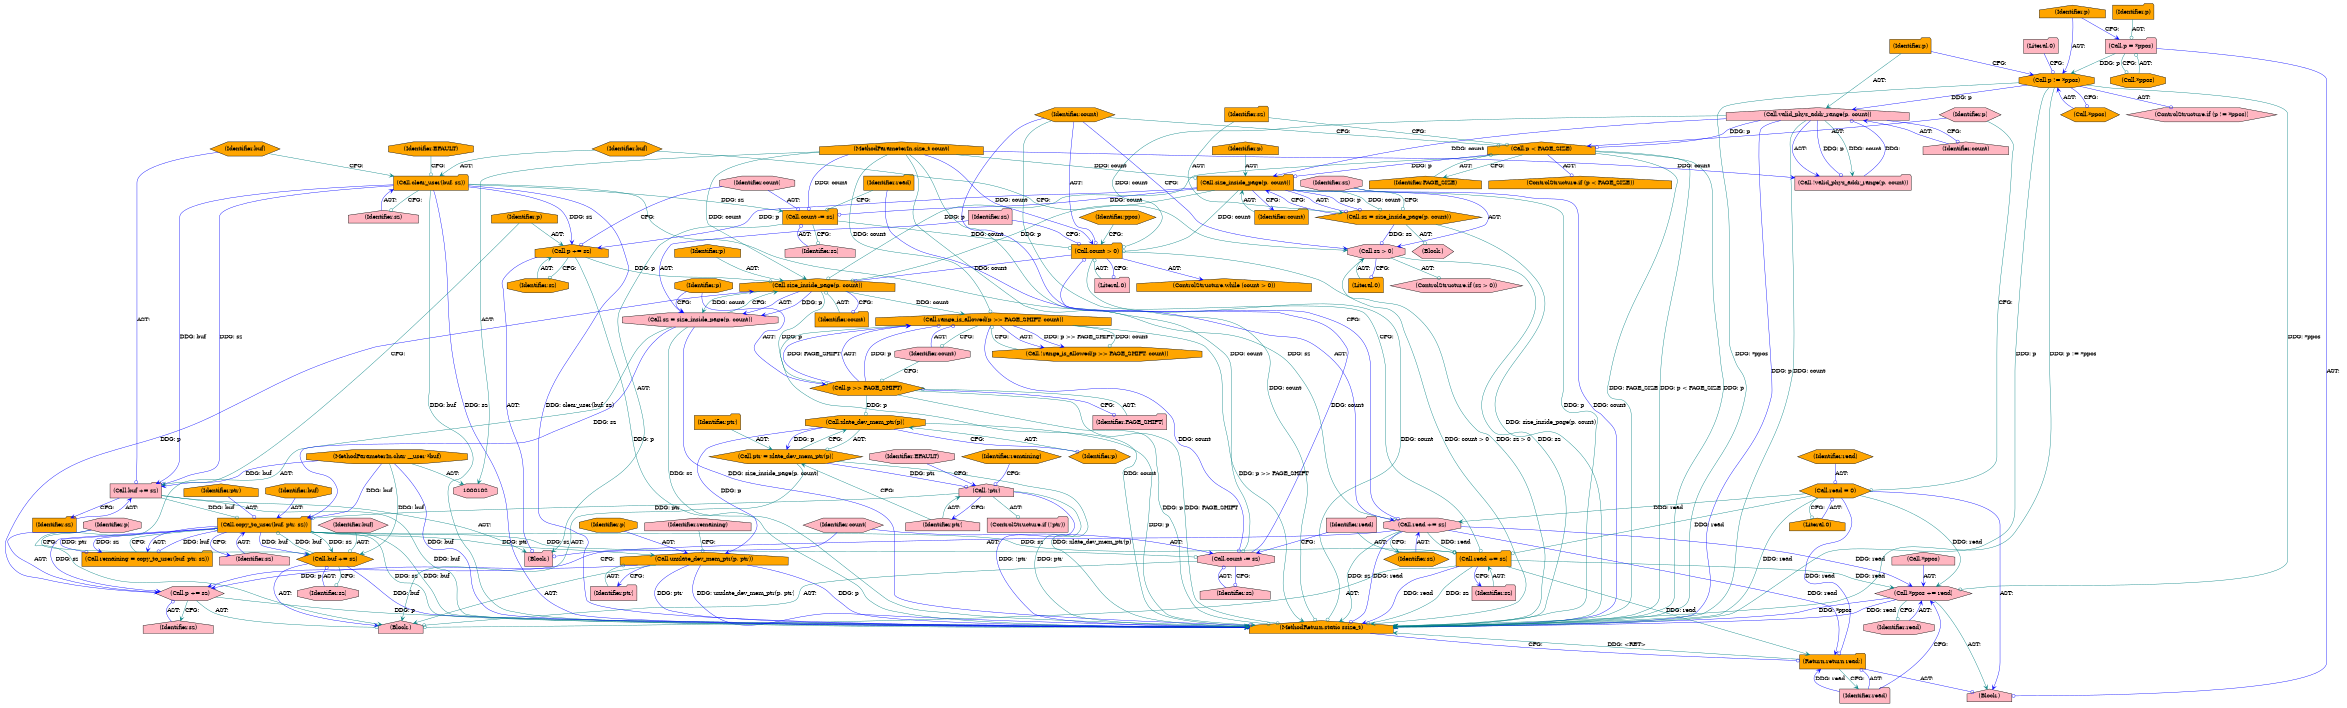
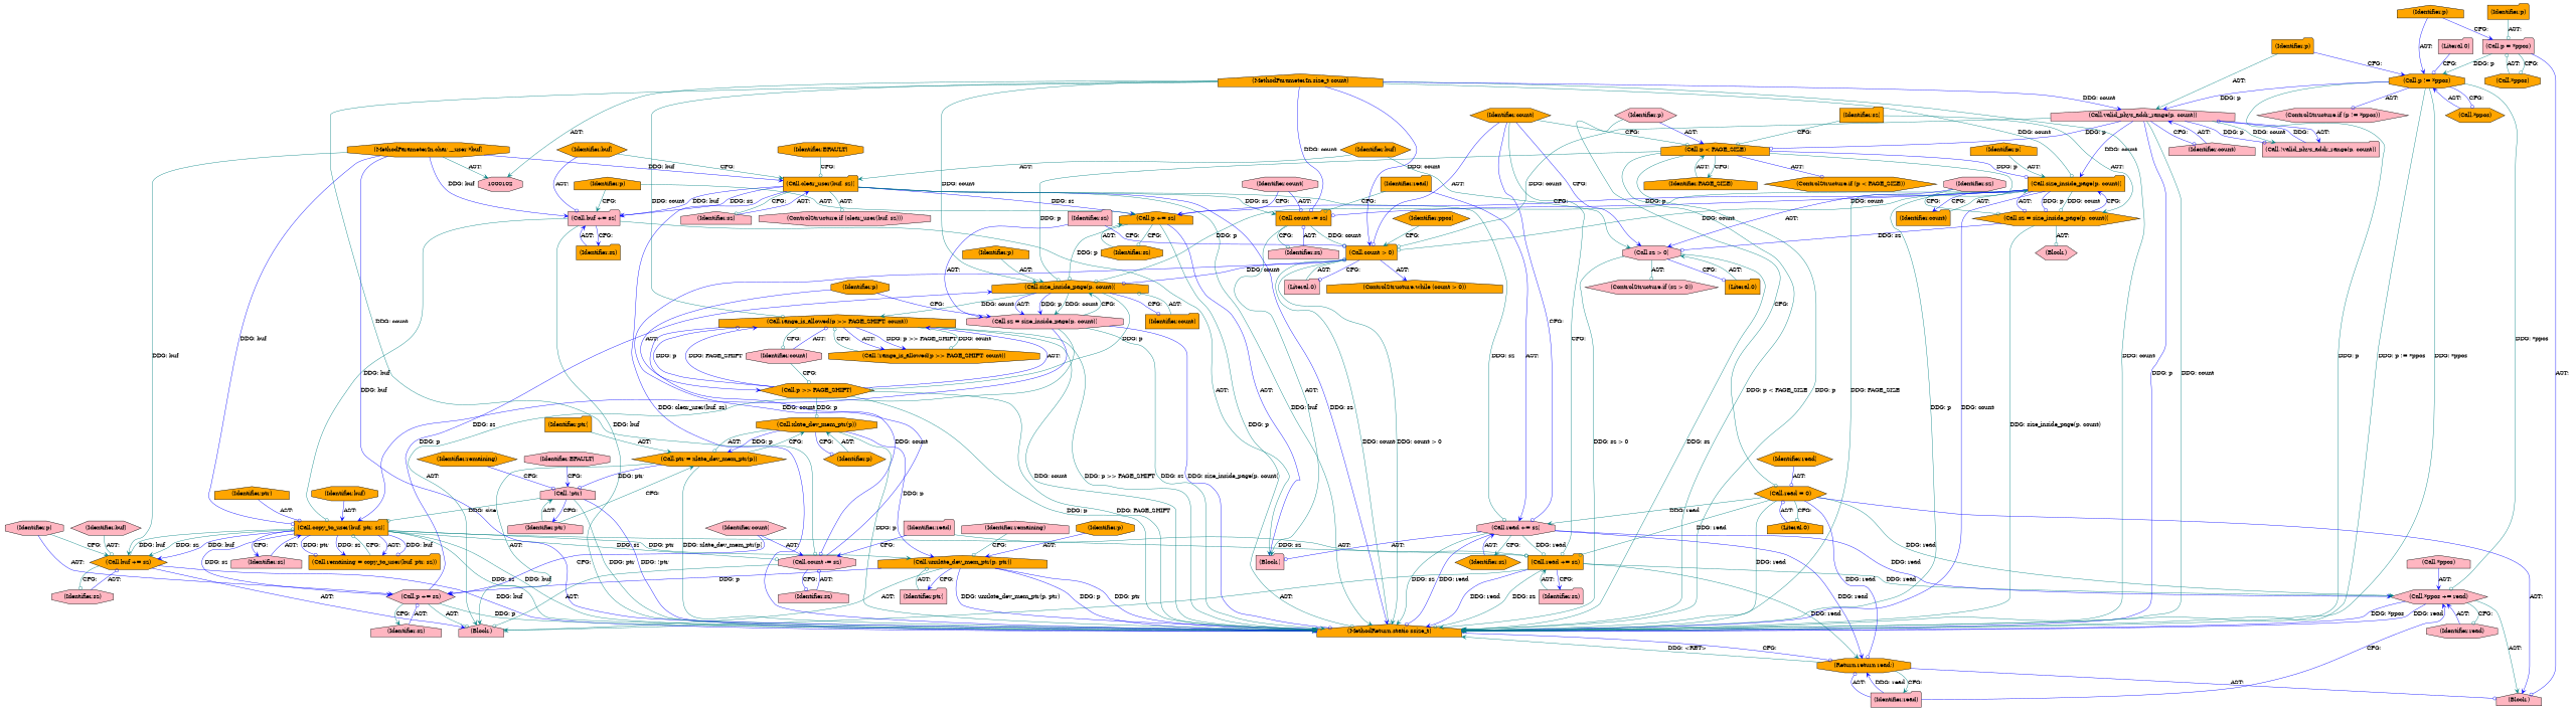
  digraph {
    node [fillcolor=orange shape=folder style=filled]
    edge [arrowhead=odot color=teal]
    n1 [label="(Call,read += sz)"]
    n2 [fillcolor=lightpink label="(Call,*ppos += read)" shape=hexagon]
-   n3 [label="(Return,return read;)"]
+   n3 [label="(Return,return read;)" shape=octagon]
    n4 [fillcolor=lightpink label="(Block,)" shape=house]
    n5 [label="(MethodReturn,static ssize_t)" shape=house]
    n6 [fillcolor=lightpink label="(Identifier,sz)"]
    n7 [fillcolor=lightpink label="(Block,)" shape=house]
    n8 [fillcolor=lightpink label="(Identifier,read)" shape=octagon]
    n9 [fillcolor=lightpink label="(Identifier,read)"]
    n10 [label="(Call,copy_to_user(buf, ptr, sz))"]
    n11 [label="(Call,buf += sz)" shape=hexagon]
    n12 [fillcolor=lightpink label="(Call,p += sz)" shape=hexagon]
    n13 [label="(Call,unxlate_dev_mem_ptr(p, ptr))" shape=house]
    n14 [fillcolor=lightpink label="(Call,count -= sz)" shape=octagon]
    n15 [fillcolor=lightpink label="(Identifier,sz)" shape=house]
    n16 [label="(Call,remaining = copy_to_user(buf, ptr, sz))"]
    n17 [fillcolor=lightpink label="(Identifier,sz)" shape=octagon]
    n18 [label="(Call,size_inside_page(p, count))" shape=house]
    n19 [fillcolor=lightpink label="(Identifier,sz)" shape=house]
    n20 [fillcolor=lightpink label="(Identifier,ptr)"]
    n21 [label="(Call,count > 0)"]
    n22 [fillcolor=lightpink label="(Identifier,sz)" shape=house]
    n23 [fillcolor=lightpink label="(Call,buf += sz)"]
    n24 [fillcolor=lightpink label="(Block,)"]
    n25 [label="(Identifier,sz)"]
    n26 [label="(Call,clear_user(buf, sz))"]
    n27 [label="(Call,p += sz)" shape=house]
    n28 [label="(Call,count -= sz)"]
    n29 [fillcolor=lightpink label="(Call,read += sz)" shape=octagon]
    n30 [fillcolor=lightpink label="(Identifier,sz)" shape=house]
+   n31 [fillcolor=lightpink label="(ControlStructure,if (clear_user(buf, sz)))" shape=octagon]
    n32 [label="(Identifier,sz)" shape=octagon]
    n33 [fillcolor=lightpink label="(Identifier,sz)" shape=house]
    n34 [label="(Identifier,sz)" shape=hexagon]
    n35 [label="(MethodParameterIn,char __user *buf)" shape=octagon]
    1000102 [fillcolor=lightpink shape=octagon]
    n37 [fillcolor=lightpink label="(Call,sz > 0)" shape=octagon]
    n38 [label="(Literal,0)"]
    n39 [fillcolor=lightpink label="(ControlStructure,if (sz > 0))" shape=hexagon]
    n40 [label="(Call,sz = size_inside_page(p, count))" shape=hexagon]
    n41 [label="(Call,size_inside_page(p, count))"]
    n42 [fillcolor=lightpink label="(Block,)" shape=hexagon]
    n43 [label="(Identifier,count)"]
    n44 [label="(Call,range_is_allowed(p >> PAGE_SHIFT, count))" shape=house]
    n45 [label="(Call,p >> PAGE_SHIFT)" shape=hexagon]
    n46 [fillcolor=lightpink label="(Call,sz = size_inside_page(p, count))" shape=octagon]
    n47 [label="(Identifier,count)"]
    n48 [fillcolor=lightpink label="(Literal,0)"]
    n49 [label="(ControlStructure,while (count > 0))" shape=house]
    n50 [label="(Call,p < PAGE_SIZE)" shape=house]
    n51 [label="(Identifier,PAGE_SIZE)" shape=house]
-   n52 [label="(ControlStructure,if (p < PAGE_SIZE))" shape=house]
+   n52 [label="(ControlStructure,if (p < PAGE_SIZE))" shape=hexagon]
    n53 [fillcolor=lightpink label="(Call,valid_phys_addr_range(p, count))" shape=house]
    n54 [fillcolor=lightpink label="(Call,!valid_phys_addr_range(p, count))"]
    n55 [fillcolor=lightpink label="(Identifier,count)" shape=house]
    n56 [label="(Call,p != *ppos)" shape=octagon]
    n57 [label="(Call,*ppos)" shape=hexagon]
    n58 [fillcolor=lightpink label="(ControlStructure,if (p != *ppos))" shape=hexagon]
    n59 [fillcolor=lightpink label="(Call,p = *ppos)"]
    n60 [label="(Call,*ppos)" shape=octagon]
    n61 [label="(MethodParameterIn,size_t count)" shape=house]
    n62 [fillcolor=lightpink label="(Identifier,count)" shape=octagon]
    n63 [label="(Call,!range_is_allowed(p >> PAGE_SHIFT, count))" shape=octagon]
    n64 [fillcolor=lightpink label="(Call,!ptr)" shape=house]
    n65 [fillcolor=lightpink label="(Identifier,ptr)" shape=house]
-   n66 [fillcolor=lightpink label="(ControlStructure,if (!ptr))"]
    n67 [label="(Call,ptr = xlate_dev_mem_ptr(p))" shape=hexagon]
    n68 [label="(Call,xlate_dev_mem_ptr(p))" shape=octagon]
    n69 [label="(Identifier,p)" shape=hexagon]
-   n70 [fillcolor=lightpink label="(Identifier,PAGE_SHIFT)"]
    n71 [label="(Call,read = 0)" shape=hexagon]
    n72 [label="(Literal,0)" shape=house]
    n73 [label="(Identifier,p)" shape=house]
    n74 [label="(Identifier,ppos)" shape=hexagon]
    n75 [fillcolor=lightpink label="(Identifier,p)" shape=octagon]
    n76 [label="(Identifier,p)"]
    n77 [label="(Identifier,EFAULT)" shape=octagon]
    n78 [label="(Identifier,p)" shape=house]
    n79 [label="(Identifier,buf)" shape=hexagon]
    n80 [label="(Identifier,ptr)"]
    n81 [label="(Identifier,ptr)" shape=house]
    n82 [label="(Identifier,remaining)" shape=hexagon]
    n83 [label="(Identifier,p)" shape=house]
    n84 [fillcolor=lightpink label="(Identifier,sz)" shape=octagon]
    n85 [fillcolor=lightpink label="(Literal,0)"]
    n86 [fillcolor=lightpink label="(Call,*ppos)" shape=house]
    n87 [label="(Identifier,count)" shape=hexagon]
    n88 [label="(Identifier,p)" shape=octagon]
    n89 [label="(Identifier,sz)"]
    n90 [fillcolor=lightpink label="(Identifier,remaining)" shape=house]
    n91 [label="(Identifier,p)" shape=house]
    n92 [fillcolor=lightpink label="(Identifier,EFAULT)" shape=octagon]
    n93 [label="(Identifier,p)"]
    n94 [fillcolor=lightpink label="(Identifier,buf)" shape=hexagon]
    n95 [fillcolor=lightpink label="(Identifier,count)" shape=hexagon]
    n96 [fillcolor=lightpink label="(Identifier,sz)"]
    n97 [fillcolor=lightpink label="(Identifier,count)" shape=octagon]
    n98 [label="(Identifier,read)"]
    n99 [label="(Identifier,buf)" shape=octagon]
    n100 [label="(Identifier,buf)" shape=hexagon]
    n101 [label="(Identifier,read)" shape=hexagon]
    n102 [fillcolor=lightpink label="(Identifier,read)"]
    n103 [fillcolor=lightpink label="(Identifier,p)" shape=hexagon]
    n104 [label="(Identifier,p)" shape=octagon]
    n1 -> n2 [arrowhead=vee label="DDG: read"]
    n1 -> n3 [arrowhead=vee label="DDG: read"]
    n1 -> n4 [label="AST: "]
    n1 -> n5 [arrowhead=vee color=blue label="DDG: read"]
    n1 -> n5 [label="DDG: sz"]
    n1 -> n6 [arrowhead=vee color=blue label="CFG: "]
    n2 -> n5 [color=blue label="DDG: *ppos"]
    n2 -> n5 [color=blue label="DDG: read"]
    n2 -> n7 [arrowhead=vee label="AST: "]
    n2 -> n8 [label="CFG: "]
    n3 -> n5 [arrowhead=vee label="DDG: <RET>"]
    n3 -> n7 [color=blue label="AST: "]
    n3 -> n9 [arrowhead=vee label="CFG: "]
    n5 -> n3 [color=blue label="CFG: "]
    n6 -> n1 [arrowhead=vee label="AST: "]
    n8 -> n2 [arrowhead=vee color=blue label="AST: "]
    n9 -> n2 [arrowhead=vee color=blue label="CFG: "]
    n9 -> n3 [color=blue label="AST: "]
    n9 -> n3 [arrowhead=vee color=blue label="DDG: read"]
    n10 -> n1 [label="DDG: sz"]
    n10 -> n5 [label="DDG: sz"]
    n10 -> n5 [label="DDG: buf"]
    n10 -> n11 [arrowhead=vee label="DDG: sz"]
    n10 -> n11 [arrowhead=vee color=blue label="DDG: buf"]
    n10 -> n12 [arrowhead=vee color=blue label="DDG: sz"]
    n10 -> n13 [arrowhead=vee label="DDG: ptr"]
    n10 -> n14 [label="DDG: sz"]
    n10 -> n15 [arrowhead=vee color=blue label="CFG: "]
    n10 -> n16 [arrowhead=vee color=blue label="AST: "]
    n10 -> n16 [color=blue label="DDG: buf"]
    n10 -> n16 [color=blue label="DDG: ptr"]
    n10 -> n16 [arrowhead=vee color=blue label="DDG: sz"]
    n11 -> n4 [arrowhead=vee color=blue label="AST: "]
    n11 -> n5 [arrowhead=vee color=blue label="DDG: buf"]
    n11 -> n10 [label="DDG: buf"]
    n11 -> n17 [label="CFG: "]
    n12 -> n4 [label="AST: "]
    n12 -> n5 [arrowhead=vee label="DDG: p"]
    n12 -> n18 [arrowhead=vee color=blue label="DDG: p"]
    n12 -> n19 [arrowhead=vee label="CFG: "]
    n13 -> n4 [arrowhead=vee label="AST: "]
    n13 -> n5 [color=blue label="DDG: p"]
    n13 -> n5 [arrowhead=vee color=blue label="DDG: ptr"]
    n13 -> n5 [color=blue label="DDG: unxlate_dev_mem_ptr(p, ptr)"]
    n13 -> n12 [arrowhead=vee color=blue label="DDG: p"]
    n13 -> n20 [arrowhead=vee color=blue label="CFG: "]
    n14 -> n4 [label="AST: "]
    n14 -> n21 [color=blue label="DDG: count"]
    n14 -> n22 [color=blue label="CFG: "]
    n15 -> n10 [arrowhead=vee color=blue label="AST: "]
    n16 -> n10 [label="CFG: "]
    n17 -> n11 [color=blue label="AST: "]
    n18 -> n44 [arrowhead=vee label="DDG: count"]
    n18 -> n45 [label="DDG: p"]
    n18 -> n46 [arrowhead=vee color=blue label="AST: "]
    n18 -> n46 [arrowhead=vee color=blue label="DDG: p"]
    n18 -> n46 [arrowhead=vee label="DDG: count"]
    n18 -> n47 [color=blue label="CFG: "]
    n19 -> n12 [color=blue label="AST: "]
    n20 -> n13 [label="AST: "]
    n21 -> n5 [arrowhead=vee label="DDG: count > 0"]
    n21 -> n5 [label="DDG: count"]
    n21 -> n18 [color=blue label="DDG: count"]
    n21 -> n48 [color=blue label="CFG: "]
    n21 -> n49 [arrowhead=vee color=blue label="AST: "]
    n22 -> n14 [color=blue label="AST: "]
    n23 -> n5 [label="DDG: buf"]
    n23 -> n10 [label="DDG: buf"]
    n23 -> n24 [arrowhead=vee label="AST: "]
    n23 -> n25 [arrowhead=vee color=blue label="CFG: "]
    n25 -> n23 [arrowhead=vee color=blue label="AST: "]
    n26 -> n5 [arrowhead=vee label="DDG: buf"]
    n26 -> n5 [arrowhead=vee color=blue label="DDG: sz"]
    n26 -> n5 [color=blue label="DDG: clear_user(buf, sz)"]
    n26 -> n23 [color=blue label="DDG: sz"]
    n26 -> n23 [arrowhead=vee color=blue label="DDG: buf"]
    n26 -> n27 [arrowhead=vee color=blue label="DDG: sz"]
    n26 -> n28 [arrowhead=vee label="DDG: sz"]
    n26 -> n29 [label="DDG: sz"]
    n26 -> n30 [label="CFG: "]
+   n26 -> n31 [label="AST: "]
    n27 -> n5 [label="DDG: p"]
    n27 -> n18 [label="DDG: p"]
    n27 -> n24 [color=blue label="AST: "]
    n27 -> n32 [label="CFG: "]
    n28 -> n21 [label="DDG: count"]
    n28 -> n24 [arrowhead=vee label="AST: "]
    n28 -> n33 [label="CFG: "]
    n29 -> n1 [label="DDG: read"]
    n29 -> n2 [arrowhead=vee color=blue label="DDG: read"]
    n29 -> n3 [arrowhead=vee color=blue label="DDG: read"]
    n29 -> n5 [color=blue label="DDG: read"]
    n29 -> n5 [arrowhead=vee label="DDG: sz"]
    n29 -> n24 [color=blue label="AST: "]
    n29 -> n34 [arrowhead=vee label="CFG: "]
    n30 -> n26 [arrowhead=vee color=blue label="AST: "]
    n32 -> n27 [arrowhead=vee label="AST: "]
    n33 -> n28 [color=blue label="AST: "]
    n34 -> n29 [arrowhead=vee color=blue label="AST: "]
    n35 -> n5 [arrowhead=vee color=blue label="DDG: buf"]
    n35 -> n10 [color=blue label="DDG: buf"]
    n35 -> n11 [arrowhead=vee label="DDG: buf"]
    n35 -> n23 [arrowhead=vee color=blue label="DDG: buf"]
+   n35 -> n26 [arrowhead=vee color=blue label="DDG: buf"]
    n35 -> 1000102 [arrowhead=vee label="AST: "]
    n37 -> n5 [arrowhead=vee label="DDG: sz > 0"]
    n37 -> n5 [arrowhead=vee label="DDG: sz"]
    n37 -> n38 [color=blue label="CFG: "]
    n37 -> n39 [label="AST: "]
    n38 -> n37 [arrowhead=vee label="AST: "]
    n40 -> n5 [label="DDG: size_inside_page(p, count)"]
    n40 -> n37 [color=blue label="DDG: sz"]
    n40 -> n41 [arrowhead=vee color=blue label="CFG: "]
    n40 -> n42 [label="AST: "]
    n41 -> n5 [arrowhead=vee label="DDG: p"]
    n41 -> n5 [color=blue label="DDG: count"]
    n41 -> n18 [label="DDG: p"]
    n41 -> n21 [label="DDG: count"]
    n41 -> n27 [arrowhead=vee color=blue label="DDG: p"]
    n41 -> n28 [color=blue label="DDG: count"]
    n41 -> n40 [color=blue label="AST: "]
    n41 -> n40 [color=blue label="DDG: p"]
    n41 -> n40 [label="DDG: count"]
    n41 -> n43 [arrowhead=vee color=blue label="CFG: "]
    n43 -> n41 [arrowhead=vee label="AST: "]
    n44 -> n5 [label="DDG: count"]
    n44 -> n5 [arrowhead=vee label="DDG: p >> PAGE_SHIFT"]
    n44 -> n14 [color=blue label="DDG: count"]
    n44 -> n62 [label="CFG: "]
    n44 -> n63 [arrowhead=vee color=blue label="AST: "]
    n44 -> n63 [arrowhead=vee color=blue label="DDG: p >> PAGE_SHIFT"]
    n44 -> n63 [label="DDG: count"]
    n45 -> n5 [label="DDG: PAGE_SHIFT"]
    n45 -> n5 [label="DDG: p"]
    n45 -> n44 [arrowhead=vee color=blue label="AST: "]
    n45 -> n44 [color=blue label="DDG: p"]
    n45 -> n44 [arrowhead=vee color=blue label="DDG: PAGE_SHIFT"]
    n45 -> n68 [label="DDG: p"]
-   n45 -> n70 [color=blue label="CFG: "]
    n46 -> n4 [arrowhead=vee label="AST: "]
    n46 -> n5 [color=blue label="DDG: size_inside_page(p, count)"]
    n46 -> n5 [arrowhead=vee label="DDG: sz"]
    n46 -> n10 [arrowhead=vee color=blue label="DDG: sz"]
    n46 -> n18 [arrowhead=vee label="CFG: "]
    n47 -> n18 [label="AST: "]
    n48 -> n21 [label="AST: "]
    n50 -> n5 [label="DDG: p < PAGE_SIZE"]
    n50 -> n5 [arrowhead=vee label="DDG: p"]
    n50 -> n5 [label="DDG: PAGE_SIZE"]
    n50 -> n18 [label="DDG: p"]
    n50 -> n41 [color=blue label="DDG: p"]
    n50 -> n51 [arrowhead=vee label="CFG: "]
    n50 -> n52 [color=blue label="AST: "]
-   n51 -> n50 [label="AST: "]
+   n51 -> n50 [arrowhead=vee label="AST: "]
    n53 -> n5 [arrowhead=vee color=blue label="DDG: p"]
    n53 -> n5 [arrowhead=vee label="DDG: count"]
    n53 -> n21 [label="DDG: count"]
    n53 -> n41 [arrowhead=vee color=blue label="DDG: count"]
    n53 -> n50 [color=blue label="DDG: p"]
    n53 -> n54 [arrowhead=vee color=blue label="AST: "]
    n53 -> n54 [color=blue label="DDG: p"]
    n53 -> n54 [arrowhead=vee label="DDG: count"]
    n53 -> n55 [color=blue label="CFG: "]
    n54 -> n53 [color=blue label="DDG: "]
    n55 -> n53 [arrowhead=vee color=blue label="AST: "]
    n56 -> n2 [label="DDG: *ppos"]
    n56 -> n5 [label="DDG: p"]
    n56 -> n5 [label="DDG: p != *ppos"]
    n56 -> n5 [arrowhead=vee label="DDG: *ppos"]
    n56 -> n53 [arrowhead=vee color=blue label="DDG: p"]
    n56 -> n57 [color=blue label="CFG: "]
    n56 -> n58 [color=blue label="AST: "]
    n57 -> n56 [arrowhead=vee color=blue label="AST: "]
    n59 -> n7 [color=blue label="AST: "]
    n59 -> n56 [arrowhead=vee label="DDG: p"]
    n59 -> n60 [label="CFG: "]
    n60 -> n59 [label="AST: "]
    n61 -> n5 [label="DDG: count"]
    n61 -> n14 [label="DDG: count"]
    n61 -> n18 [arrowhead=vee label="DDG: count"]
    n61 -> n21 [arrowhead=vee color=blue label="DDG: count"]
    n61 -> n28 [color=blue label="DDG: count"]
    n61 -> 1000102 [arrowhead=vee label="AST: "]
    n61 -> n41 [label="DDG: count"]
    n61 -> n44 [label="DDG: count"]
-   n61 -> n54 [arrowhead=vee color=blue label="DDG: count"]
+   n61 -> n53 [arrowhead=vee color=blue label="DDG: count"]
    n62 -> n44 [color=blue label="AST: "]
    n62 -> n45 [label="CFG: "]
    n63 -> n44 [label="CFG: "]
    n64 -> n5 [color=blue label="DDG: !ptr"]
    n64 -> n5 [arrowhead=vee label="DDG: ptr"]
-   n64 -> n10 [label="DDG: ptr"]
+   n64 -> n10 [label="DDG: size"]
    n64 -> n65 [arrowhead=vee color=blue label="CFG: "]
-   n64 -> n66 [label="AST: "]
    n65 -> n64 [arrowhead=vee label="AST: "]
    n65 -> n67 [arrowhead=vee label="CFG: "]
    n67 -> n4 [arrowhead=vee label="AST: "]
    n67 -> n5 [arrowhead=vee label="DDG: xlate_dev_mem_ptr(p)"]
    n67 -> n64 [color=blue label="DDG: ptr"]
    n67 -> n68 [arrowhead=vee label="CFG: "]
    n68 -> n5 [arrowhead=vee label="DDG: p"]
    n68 -> n13 [arrowhead=vee color=blue label="DDG: p"]
    n68 -> n67 [label="AST: "]
    n68 -> n67 [arrowhead=vee color=blue label="DDG: p"]
    n68 -> n69 [color=blue label="CFG: "]
    n69 -> n68 [arrowhead=vee label="AST: "]
-   n70 -> n45 [label="AST: "]
    n71 -> n1 [label="DDG: read"]
    n71 -> n2 [arrowhead=vee label="DDG: read"]
    n71 -> n3 [color=blue label="DDG: read"]
    n71 -> n5 [label="DDG: read"]
    n71 -> n7 [arrowhead=vee color=blue label="AST: "]
    n71 -> n29 [arrowhead=vee label="DDG: read"]
    n71 -> n72 [label="CFG: "]
    n72 -> n71 [color=blue label="AST: "]
    n73 -> n41 [arrowhead=vee label="AST: "]
    n74 -> n21 [arrowhead=vee label="CFG: "]
    n75 -> n11 [arrowhead=vee label="CFG: "]
    n75 -> n12 [arrowhead=vee color=blue label="AST: "]
    n76 -> n59 [label="AST: "]
    n77 -> n26 [label="CFG: "]
    n78 -> n18 [arrowhead=vee label="AST: "]
    n79 -> n23 [color=blue label="AST: "]
    n79 -> n26 [arrowhead=vee label="CFG: "]
    n80 -> n67 [arrowhead=vee label="AST: "]
    n81 -> n10 [color=blue label="AST: "]
    n82 -> n64 [color=blue label="CFG: "]
    n83 -> n23 [arrowhead=vee label="CFG: "]
    n83 -> n27 [arrowhead=vee label="AST: "]
    n84 -> n37 [arrowhead=vee color=blue label="AST: "]
    n84 -> n40 [label="CFG: "]
    n85 -> n56 [color=blue label="CFG: "]
    n86 -> n2 [arrowhead=vee color=blue label="AST: "]
    n87 -> n1 [label="CFG: "]
    n87 -> n21 [color=blue label="AST: "]
    n87 -> n29 [color=blue label="CFG: "]
    n87 -> n37 [arrowhead=vee color=blue label="CFG: "]
    n87 -> n50 [label="CFG: "]
    n88 -> n13 [arrowhead=vee color=blue label="AST: "]
    n89 -> n40 [arrowhead=vee label="AST: "]
    n89 -> n50 [label="CFG: "]
    n90 -> n13 [label="CFG: "]
    n91 -> n56 [arrowhead=vee color=blue label="AST: "]
    n91 -> n59 [arrowhead=vee color=blue label="CFG: "]
    n92 -> n64 [arrowhead=vee color=blue label="CFG: "]
    n93 -> n53 [arrowhead=vee label="AST: "]
    n93 -> n56 [arrowhead=vee color=blue label="CFG: "]
    n94 -> n11 [label="AST: "]
    n95 -> n12 [arrowhead=vee color=blue label="CFG: "]
    n95 -> n14 [arrowhead=vee color=blue label="AST: "]
    n96 -> n21 [color=blue label="CFG: "]
    n96 -> n46 [arrowhead=vee color=blue label="AST: "]
    n97 -> n27 [color=blue label="CFG: "]
    n97 -> n28 [color=blue label="AST: "]
    n98 -> n28 [label="CFG: "]
    n98 -> n29 [arrowhead=vee color=blue label="AST: "]
    n99 -> n10 [arrowhead=vee color=blue label="AST: "]
    n100 -> n26 [arrowhead=vee label="AST: "]
    n100 -> n37 [arrowhead=vee label="CFG: "]
    n101 -> n71 [color=blue label="AST: "]
    n102 -> n1 [label="AST: "]
    n102 -> n14 [arrowhead=vee color=blue label="CFG: "]
    n103 -> n50 [arrowhead=vee color=blue label="AST: "]
    n103 -> n71 [label="CFG: "]
    n104 -> n45 [arrowhead=vee color=blue label="AST: "]
    n104 -> n46 [arrowhead=vee color=blue label="CFG: "]
  }
